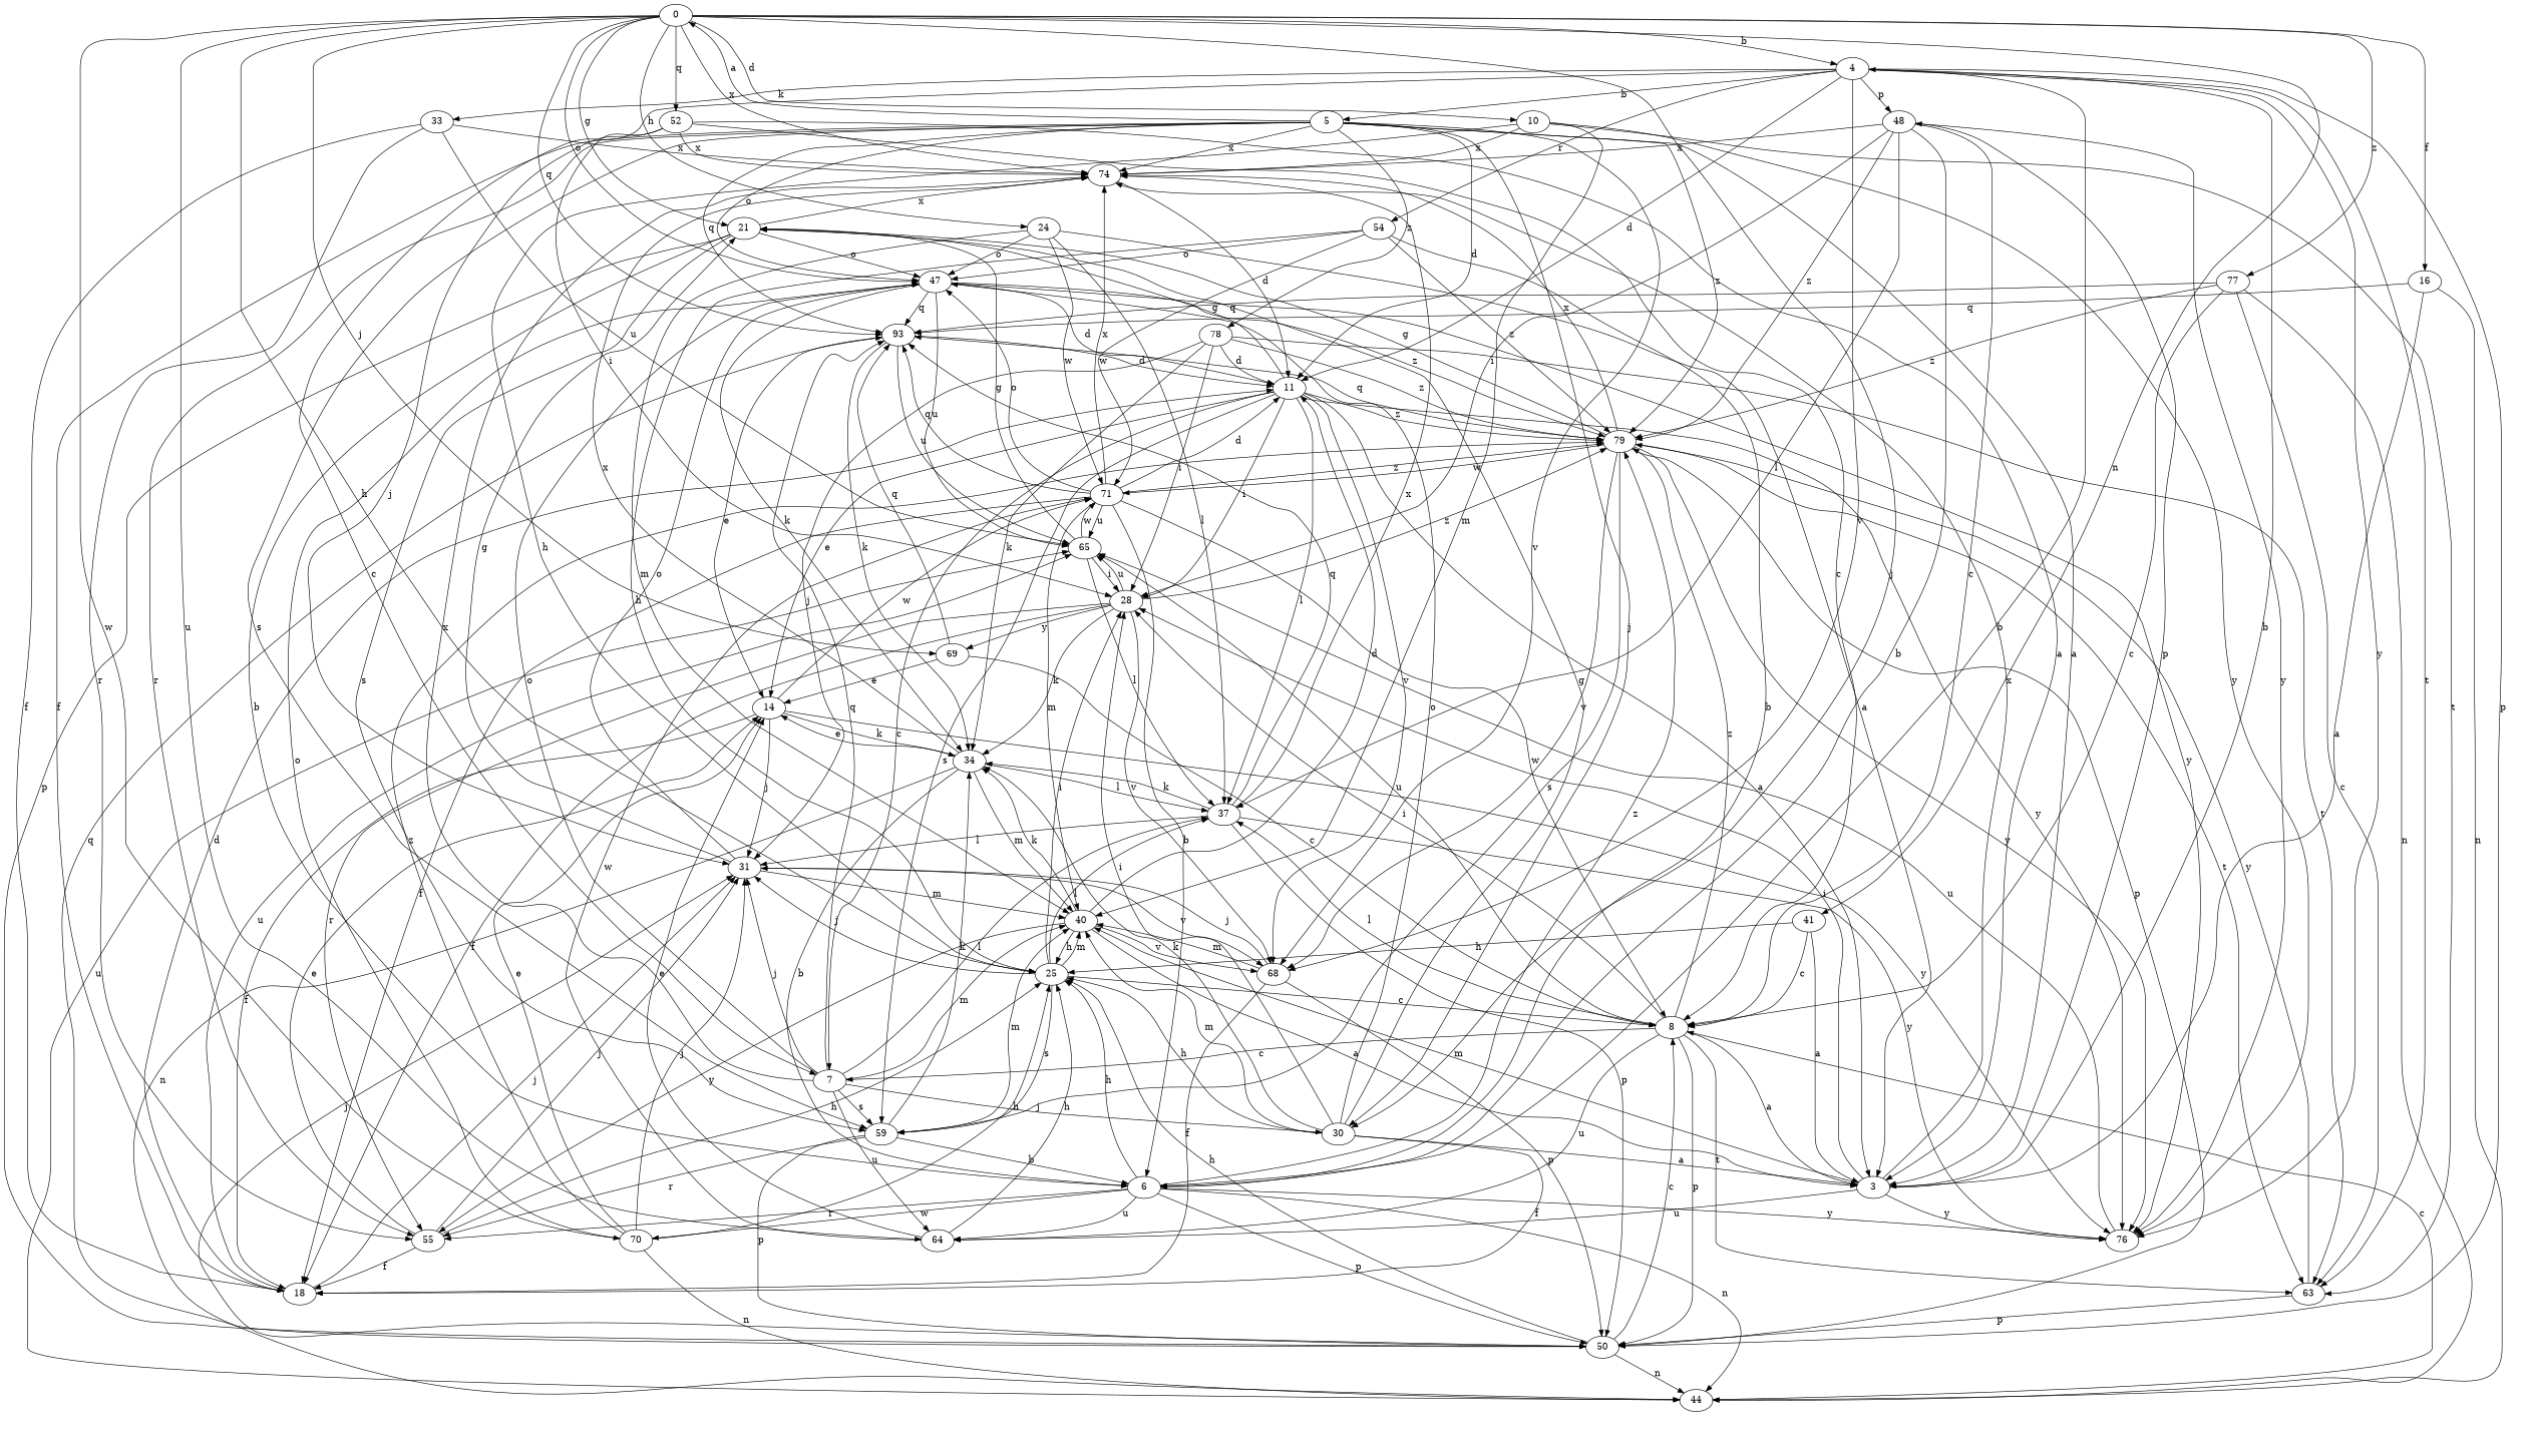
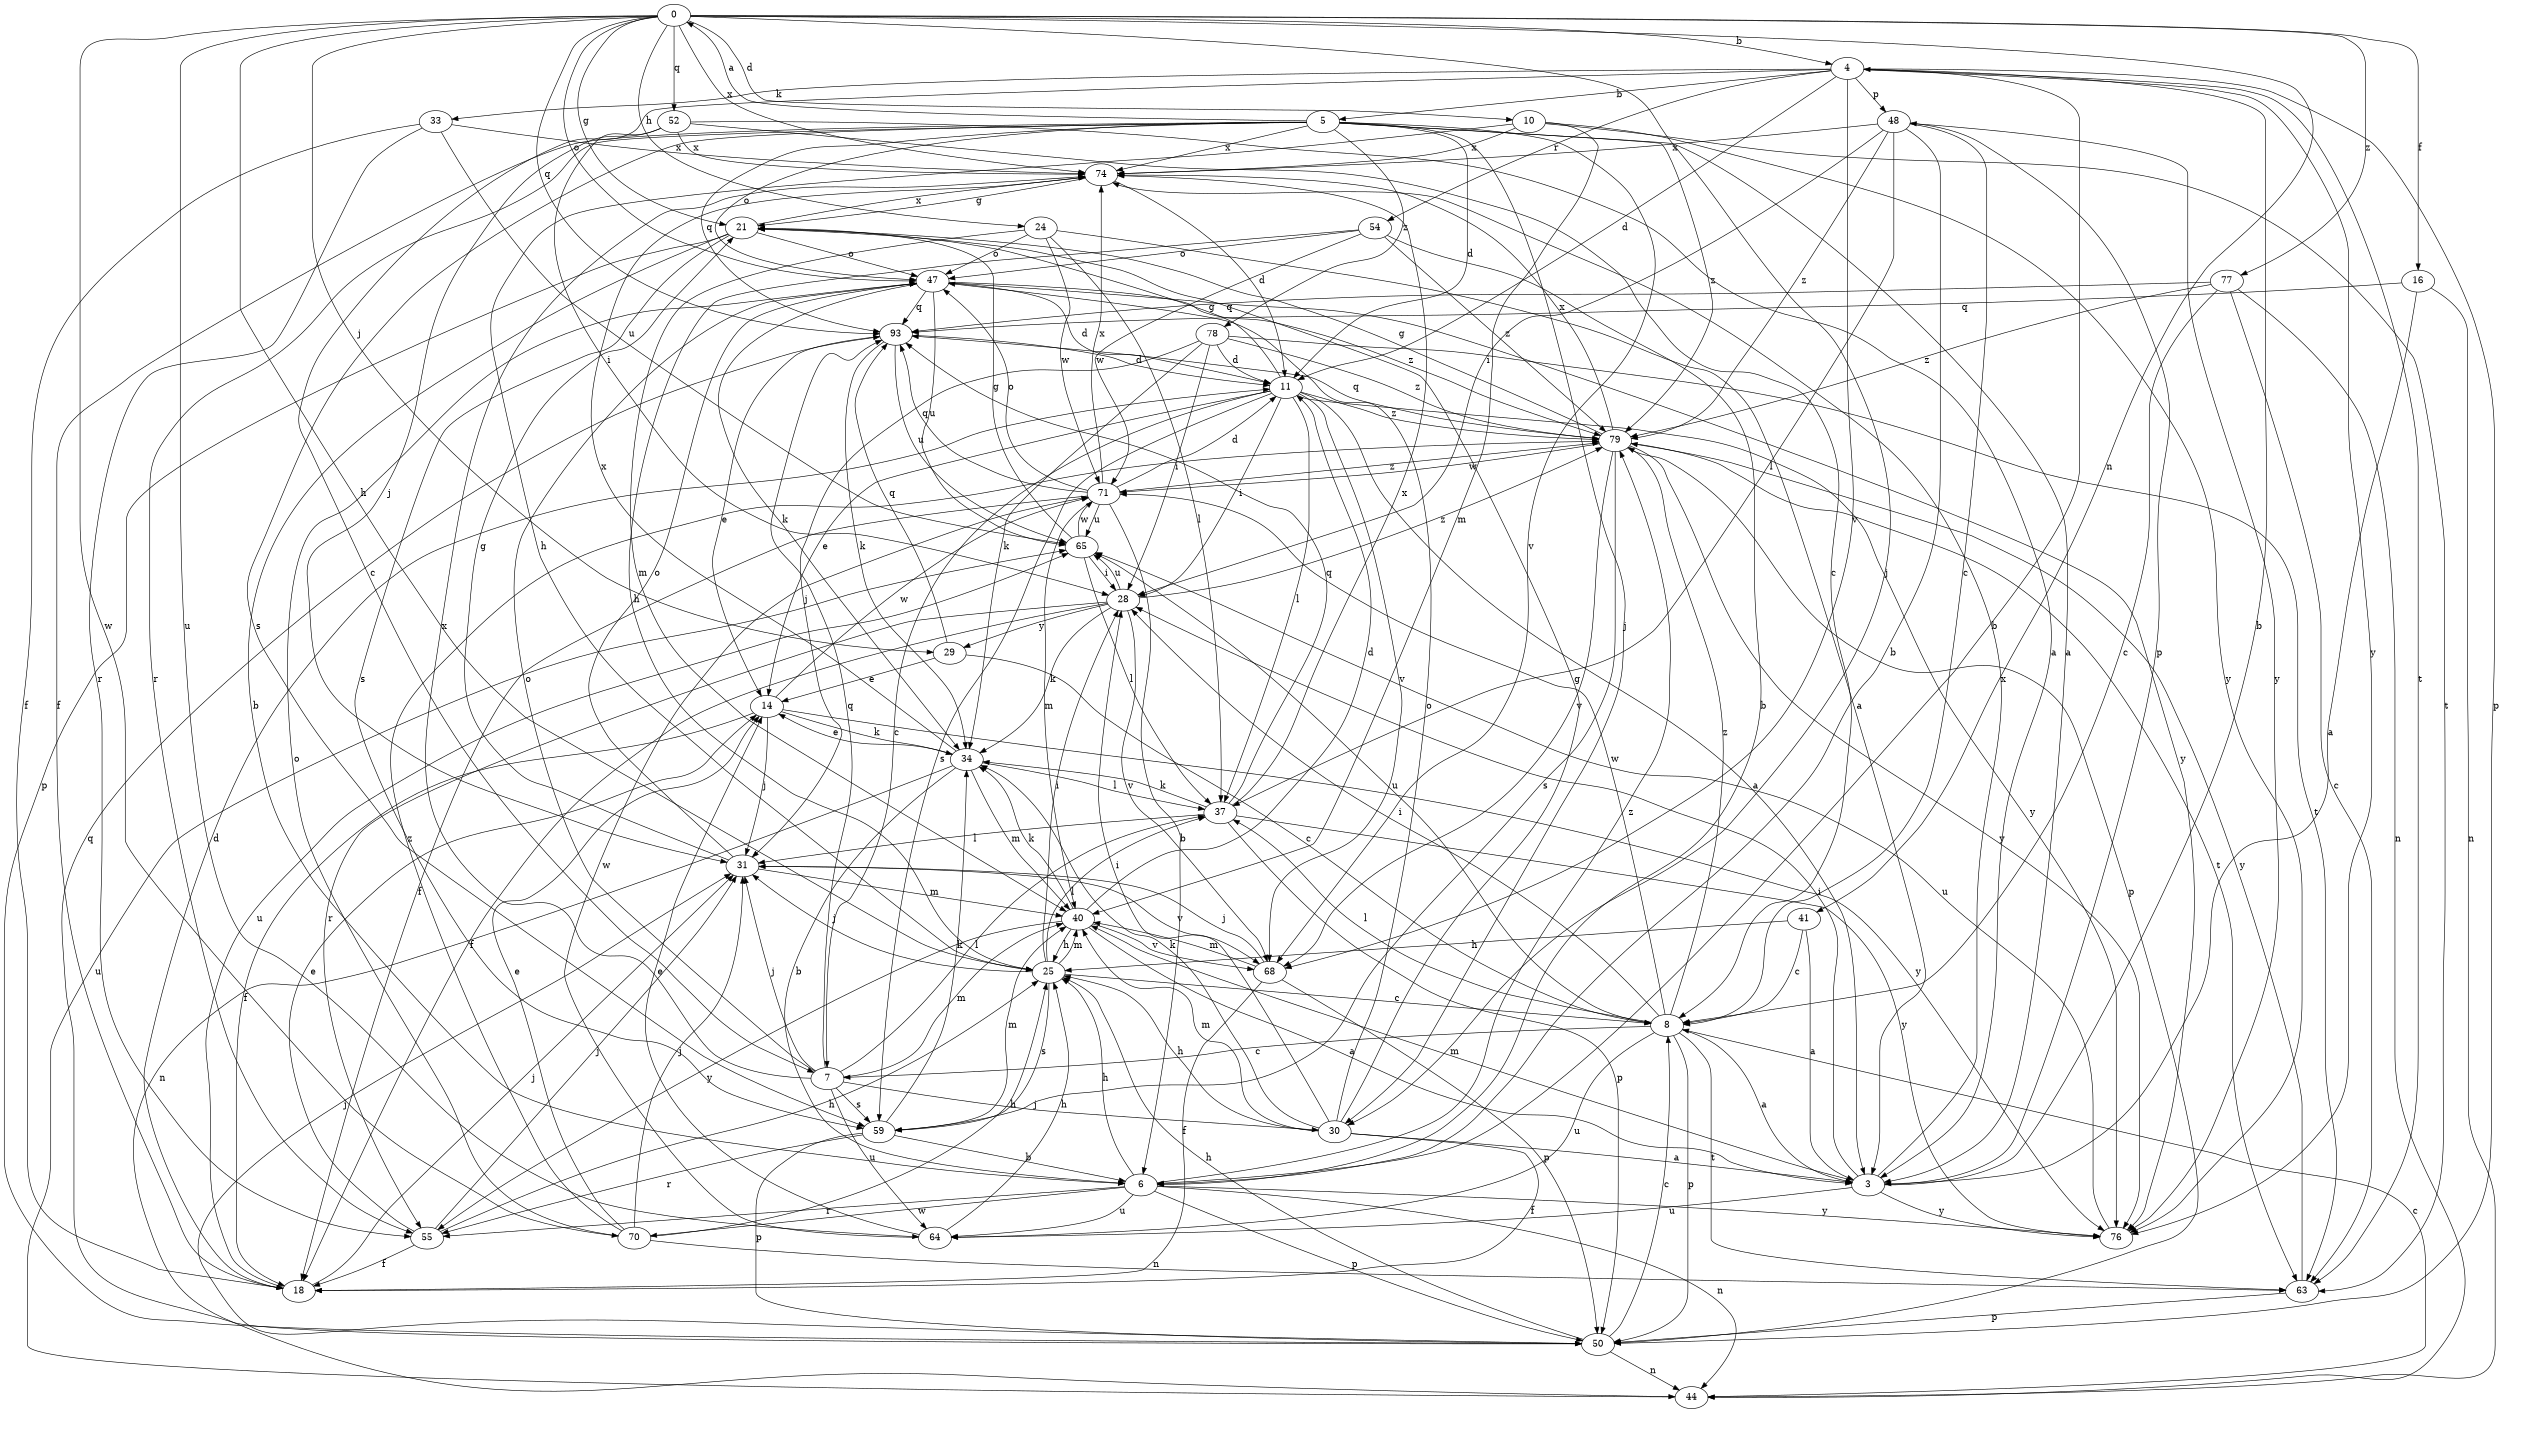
  strict digraph {
    0
    4
    10
    16
    21
    24
    25
-   29 [label=69]
+   29
    30
    41
    47
    52
    n13 [label=93]
    64
    70
    74
    77
    48
    76
    5
    6
    7
    11
    33
    50
    54
    63
    68
    40
    3
    44
    59
    37
    71
    28
    31
    8
    14
    18
    34
    79
    65
    55
    78
    0 -> 4 [label=b]
    0 -> 10 [label=d]
    0 -> 16 [label=f]
    0 -> 21 [label=g]
    0 -> 24 [label=h]
    0 -> 25 [label=h]
    0 -> 29 [label=j]
    0 -> 30 [label=j]
    0 -> 41 [label=n]
    0 -> 47 [label=o]
    0 -> 52 [label=q]
    0 -> n13 [label=q]
    0 -> 64 [label=u]
    0 -> 70 [label=w]
    0 -> 74 [label=x]
    0 -> 77 [label=z]
    4 -> 48 [label=p]
    4 -> 76 [label=y]
    4 -> 5 [label=b]
    4 -> 6 [label=b]
    4 -> 7 [label=c]
    4 -> 11 [label=d]
    4 -> 33 [label=k]
    4 -> 50 [label=p]
    4 -> 54 [label=r]
    4 -> 63 [label=t]
    4 -> 68 [label=v]
    10 -> 25 [label=h]
    10 -> 74 [label=x]
    10 -> 76 [label=y]
    10 -> 63 [label=t]
    10 -> 40 [label=m]
    16 -> n13 [label=q]
    16 -> 3 [label=a]
    16 -> 44 [label=n]
    21 -> 47 [label=o]
    21 -> 74 [label=x]
    21 -> 6 [label=b]
    21 -> 50 [label=p]
    21 -> 59 [label=s]
    24 -> 47 [label=o]
    24 -> 40 [label=m]
    24 -> 3 [label=a]
    24 -> 37 [label=l]
    24 -> 71 [label=w]
    25 -> 40 [label=m]
    25 -> 59 [label=s]
    25 -> 37 [label=l]
    25 -> 28 [label=i]
    25 -> 31 [label=j]
    25 -> 8 [label=c]
    29 -> n13 [label=q]
    29 -> 8 [label=c]
    29 -> 14 [label=e]
    30 -> 21 [label=g]
    30 -> 25 [label=h]
    30 -> 47 [label=o]
    30 -> 40 [label=m]
    30 -> 3 [label=a]
    30 -> 28 [label=i]
    30 -> 18 [label=f]
    30 -> 34 [label=k]
    41 -> 25 [label=h]
    41 -> 3 [label=a]
    41 -> 8 [label=c]
    47 -> n13 [label=q]
    47 -> 76 [label=y]
    47 -> 11 [label=d]
    47 -> 34 [label=k]
    47 -> 79 [label=z]
    47 -> 65 [label=u]
    52 -> 74 [label=x]
    52 -> 3 [label=a]
    52 -> 28 [label=i]
    52 -> 31 [label=j]
    52 -> 8 [label=c]
    n13 -> 11 [label=d]
    n13 -> 14 [label=e]
    n13 -> 34 [label=k]
    n13 -> 65 [label=u]
    64 -> 25 [label=h]
    64 -> 71 [label=w]
    64 -> 14 [label=e]
    70 -> 25 [label=h]
    70 -> 47 [label=o]
-   70 -> 44 [label=n]
+   70 -> 63 [label=n]
    70 -> 31 [label=j]
    70 -> 14 [label=e]
    70 -> 79 [label=z]
+   74 -> 21 [label=g]
    74 -> 11 [label=d]
    77 -> n13 [label=q]
    77 -> 63 [label=c]
    77 -> 44 [label=n]
    77 -> 8 [label=c]
    77 -> 79 [label=z]
    48 -> 74 [label=x]
    48 -> 76 [label=y]
    48 -> 6 [label=b]
    48 -> 37 [label=l]
    48 -> 28 [label=i]
    48 -> 8 [label=c]
    48 -> 79 [label=z]
    76 -> 65 [label=u]
    5 -> 0 [label=a]
    5 -> 30 [label=j]
    5 -> 47 [label=o]
    5 -> n13 [label=q]
    5 -> 74 [label=x]
    5 -> 11 [label=d]
    5 -> 68 [label=v]
    5 -> 3 [label=a]
    5 -> 59 [label=s]
    5 -> 18 [label=f]
    5 -> 79 [label=z]
    5 -> 55 [label=r]
    5 -> 78 [label=z]
    6 -> 25 [label=h]
    6 -> 64 [label=u]
    6 -> 70 [label=w]
    6 -> 76 [label=y]
    6 -> 50 [label=p]
    6 -> 44 [label=n]
    6 -> 79 [label=z]
    6 -> 55 [label=r]
    7 -> 30 [label=j]
    7 -> 47 [label=o]
    7 -> n13 [label=q]
    7 -> 64 [label=u]
    7 -> 74 [label=x]
    7 -> 40 [label=m]
    7 -> 59 [label=s]
    7 -> 37 [label=l]
    7 -> 31 [label=j]
    11 -> 21 [label=g]
    11 -> 76 [label=y]
    11 -> 7 [label=c]
    11 -> 68 [label=v]
    11 -> 3 [label=a]
    11 -> 59 [label=s]
    11 -> 37 [label=l]
    11 -> 28 [label=i]
    11 -> 14 [label=e]
    11 -> 79 [label=z]
    33 -> 74 [label=x]
    33 -> 18 [label=f]
    33 -> 65 [label=u]
    33 -> 55 [label=r]
    50 -> 25 [label=h]
    50 -> n13 [label=q]
    50 -> 44 [label=n]
    50 -> 31 [label=j]
    50 -> 8 [label=c]
    54 -> 25 [label=h]
    54 -> 47 [label=o]
    54 -> 6 [label=b]
    54 -> 71 [label=w]
    54 -> 79 [label=z]
    63 -> 50 [label=p]
    63 -> 79 [label=y]
    68 -> 50 [label=p]
    68 -> 40 [label=m]
    68 -> 31 [label=j]
    68 -> 18 [label=f]
    40 -> 25 [label=h]
    40 -> 11 [label=d]
    40 -> 68 [label=v]
    40 -> 3 [label=a]
    40 -> 34 [label=k]
    40 -> 55 [label=y]
    3 -> 4 [label=b]
    3 -> 64 [label=u]
    3 -> 74 [label=x]
    3 -> 48 [label=p]
    3 -> 76 [label=y]
    3 -> 40 [label=m]
    3 -> 28 [label=i]
    44 -> 8 [label=c]
    44 -> 65 [label=u]
    59 -> 6 [label=b]
    59 -> 50 [label=p]
    59 -> 40 [label=m]
    59 -> 34 [label=k]
    59 -> 55 [label=r]
    37 -> n13 [label=q]
    37 -> 74 [label=x]
    37 -> 76 [label=y]
    37 -> 50 [label=p]
    37 -> 31 [label=l]
    37 -> 34 [label=k]
    71 -> 47 [label=o]
    71 -> n13 [label=q]
    71 -> 74 [label=x]
    71 -> 6 [label=b]
    71 -> 11 [label=d]
    71 -> 40 [label=m]
    71 -> 18 [label=f]
    71 -> 79 [label=z]
    71 -> 65 [label=u]
    28 -> 29 [label=y]
    28 -> 68 [label=v]
    28 -> 18 [label=f]
    28 -> 34 [label=k]
    28 -> 79 [label=z]
    28 -> 65 [label=u]
    28 -> 55 [label=r]
    31 -> 21 [label=g]
    31 -> 47 [label=o]
    31 -> 68 [label=v]
    31 -> 40 [label=m]
    8 -> 64 [label=u]
    8 -> 7 [label=c]
    8 -> 50 [label=p]
    8 -> 63 [label=t]
    8 -> 3 [label=a]
    8 -> 37 [label=l]
-   71 -> 8 [label=w]
+   8 -> 71 [label=w]
    8 -> 28 [label=i]
    8 -> 79 [label=z]
    8 -> 65 [label=u]
    14 -> 76 [label=y]
    14 -> 71 [label=w]
    14 -> 31 [label=j]
    14 -> 18 [label=f]
    14 -> 34 [label=k]
    18 -> 11 [label=d]
    18 -> 31 [label=j]
    18 -> 65 [label=u]
    34 -> 74 [label=x]
    34 -> 6 [label=b]
    34 -> 40 [label=m]
    34 -> 44 [label=n]
    34 -> 37 [label=l]
    34 -> 14 [label=e]
    79 -> 21 [label=g]
    79 -> n13 [label=q]
    79 -> 74 [label=x]
    79 -> 76 [label=y]
    79 -> 50 [label=p]
    79 -> 63 [label=t]
    79 -> 68 [label=v]
    79 -> 59 [label=s]
    79 -> 71 [label=w]
    65 -> 21 [label=g]
    65 -> 37 [label=l]
    65 -> 71 [label=w]
    65 -> 28 [label=i]
    55 -> 25 [label=h]
    55 -> 31 [label=j]
    55 -> 14 [label=e]
    55 -> 18 [label=f]
    78 -> 11 [label=d]
    78 -> 63 [label=t]
    78 -> 28 [label=i]
    78 -> 31 [label=j]
    78 -> 34 [label=k]
    78 -> 79 [label=z]
  }
